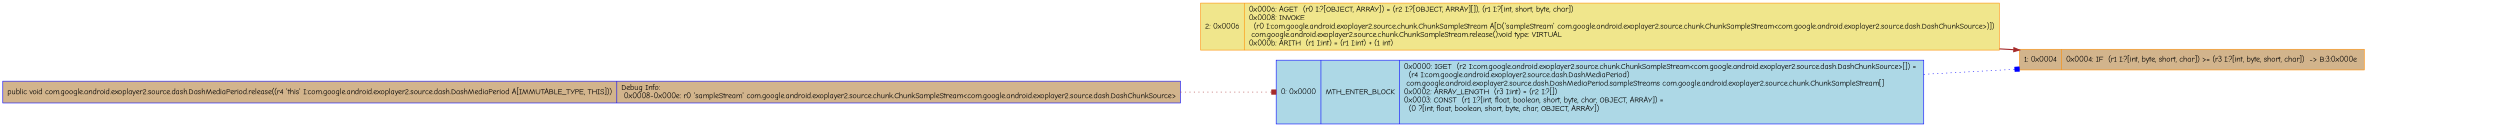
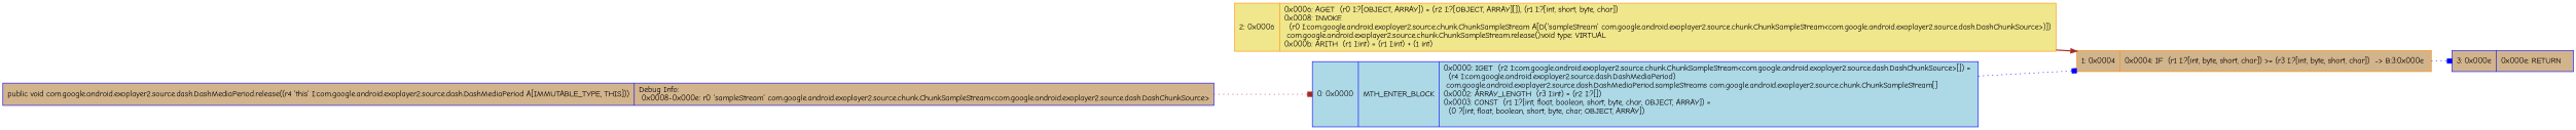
  digraph {
    fontname="Comic Neue"
    rankdir=LR
    node [color=blue fillcolor=tan fontname="Comic Neue" shape=record style=filled]
    edge [arrowhead=box color=blue fontname="Comic Neue" style=dotted]
    n1 [fillcolor=lightblue label="{0\:\ 0x0000|MTH_ENTER_BLOCK\l|0x0000: IGET  (r2 I:com.google.android.exoplayer2.source.chunk.ChunkSampleStream\<com.google.android.exoplayer2.source.dash.DashChunkSource\>[]) = \l  (r4 I:com.google.android.exoplayer2.source.dash.DashMediaPeriod)\l com.google.android.exoplayer2.source.dash.DashMediaPeriod.sampleStreams com.google.android.exoplayer2.source.chunk.ChunkSampleStream[] \l0x0002: ARRAY_LENGTH  (r3 I:int) = (r2 I:?[]) \l0x0003: CONST  (r1 I:?[int, float, boolean, short, byte, char, OBJECT, ARRAY]) = \l  (0 ?[int, float, boolean, short, byte, char, OBJECT, ARRAY])\l \l}"]
    n2 [color=darkorange label="{1\:\ 0x0004|0x0004: IF  (r1 I:?[int, byte, short, char]) \>= (r3 I:?[int, byte, short, char])  \-\> B:3:0x000e \l}"]
+   n3 [label="{3\:\ 0x000e|0x000e: RETURN   \l}"]
    n4 [color=darkorange fillcolor=khaki label="{2\:\ 0x0006|0x0006: AGET  (r0 I:?[OBJECT, ARRAY]) = (r2 I:?[OBJECT, ARRAY][]), (r1 I:?[int, short, byte, char]) \l0x0008: INVOKE  \l  (r0 I:com.google.android.exoplayer2.source.chunk.ChunkSampleStream A[D('sampleStream' com.google.android.exoplayer2.source.chunk.ChunkSampleStream\<com.google.android.exoplayer2.source.dash.DashChunkSource\>)])\l com.google.android.exoplayer2.source.chunk.ChunkSampleStream.release():void type: VIRTUAL \l0x000b: ARITH  (r1 I:int) = (r1 I:int) + (1 int) \l}"]
    n5 [label="{public void com.google.android.exoplayer2.source.dash.DashMediaPeriod.release((r4 'this' I:com.google.android.exoplayer2.source.dash.DashMediaPeriod A[IMMUTABLE_TYPE, THIS]))  | Debug Info:\l  0x0008\-0x000e: r0 'sampleStream' com.google.android.exoplayer2.source.chunk.ChunkSampleStream\<com.google.android.exoplayer2.source.dash.DashChunkSource\>\l}"]
    n1 -> n2
+   n2 -> n3
    n4 -> n2 [arrowhead=normal color=brown style=bold]
    n5 -> n1 [color=brown]
  }
